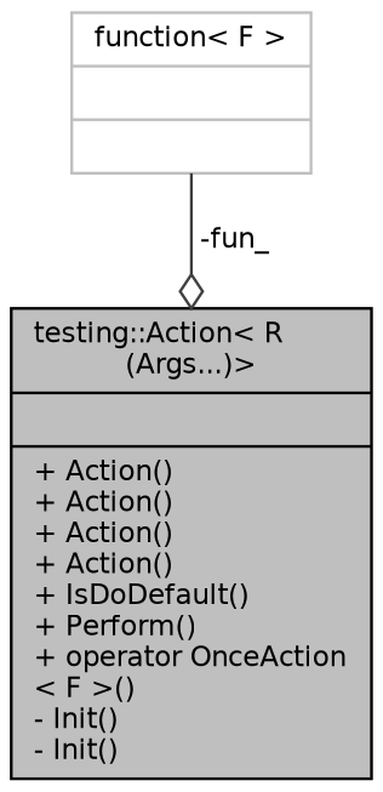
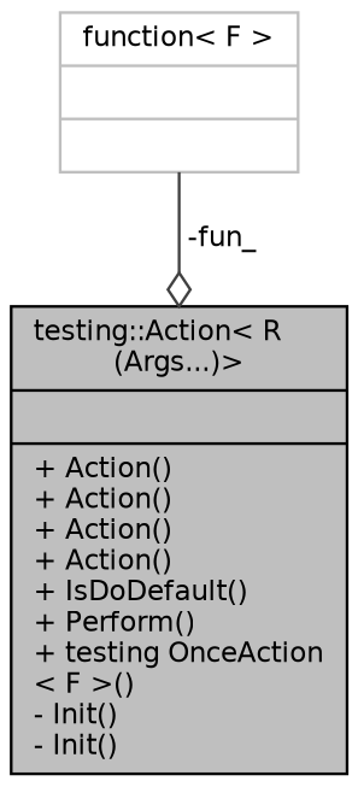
  digraph {
    node [fontname=Helvetica fontsize=10 shape=record]
-   n1 [color=black fillcolor=grey75 fontcolor=black height=0.2 label="{testing::Action\< R\l(Args...)\>\n||+ Action()\l+ Action()\l+ Action()\l+ Action()\l+ IsDoDefault()\l+ Perform()\l+ operator OnceAction\l\< F \>()\l- Init()\l- Init()\l}" style=filled width=0.4]
+   n1 [color=black fillcolor=grey75 fontcolor=black height=0.2 label="{testing::Action\< R\l(Args...)\>\n||+ Action()\l+ Action()\l+ Action()\l+ Action()\l+ IsDoDefault()\l+ Perform()\l+ testing OnceAction\l\< F \>()\l- Init()\l- Init()\l}" style=filled width=0.4]
    n2 [color=grey75 height=0.2 label="{function\< F \>\n||}" width=0.4]
    n2 -> n1 [arrowhead=odiamond color=grey25 fontname=Helvetica fontsize=10 label=" -fun_" labelfontname=Helvetica labelfontsize=10 style=solid]
  }
